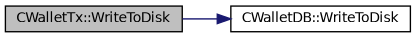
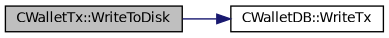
  digraph {
    rankdir=LR
    node [color=black fontname=Helvetica fontsize=10 shape=record style=filled]
    n1 [fillcolor=grey75 fontcolor=black height=0.2 label="CWalletTx::WriteToDisk" width=0.4]
-   n2 [fillcolor=white height=0.2 label="CWalletDB::WriteToDisk" width=0.4]
+   n2 [fillcolor=white height=0.2 label="CWalletDB::WriteTx" width=0.4]
    n1 -> n2 [color=midnightblue fontname=Helvetica fontsize=10 labelfontname=Helvetica labelfontsize=10 style=solid]
  }
